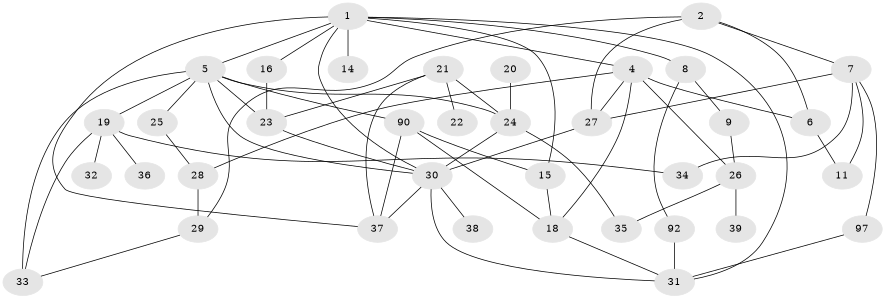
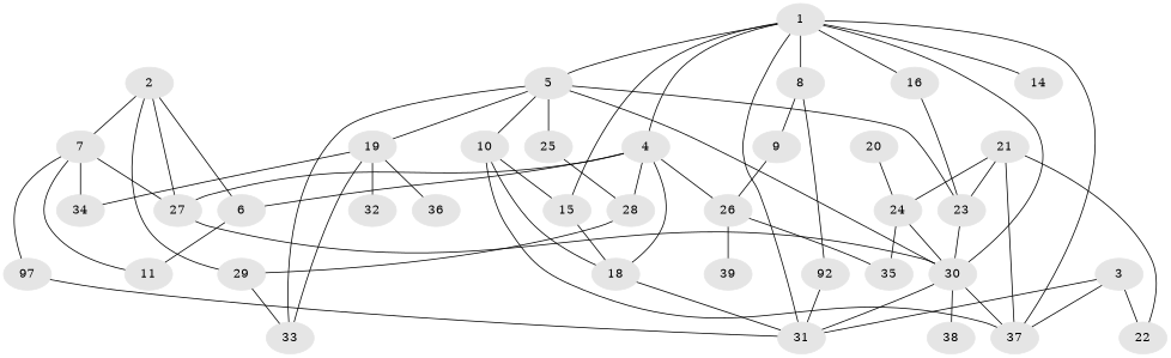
  graph {
    node [color=gray90 style=filled]
    edge [weight=1.0]
    1
    4
    5
    8
    14
    15
    16
    30
    31
    37
    6
    27
    18
    26
    28
-   10 [label=90]
+   10
    19
    23
    24
    25
    33
    9
    n23 [label=92]
    38
    2
    7
    29
    11
    n29 [label=97]
    34
+   3
    22
    35
    39
    32
    36
    20
    21
    1 -- 4
    1 -- 5
    1 -- 8
    1 -- 14
    1 -- 15
    1 -- 16
    1 -- 30
    1 -- 31
    1 -- 37
    4 -- 6
    4 -- 27
    4 -- 18
    4 -- 26
    4 -- 28
    5 -- 30
    5 -- 10
    5 -- 19
    5 -- 23
-   5 -- 24
    5 -- 25
    5 -- 33
    8 -- 9
    8 -- n23
    15 -- 18
    16 -- 23
    30 -- 31
    30 -- 37
    30 -- 38
    6 -- 11
    27 -- 30
    18 -- 31
    26 -- 35 [weight=2.0]
    26 -- 39
    28 -- 29
    10 -- 15
    10 -- 37
    10 -- 18
    19 -- 33
    19 -- 34
    19 -- 32
    19 -- 36
    23 -- 30
    24 -- 30
    24 -- 35
    25 -- 28
    9 -- 26
    n23 -- 31
    2 -- 6
    2 -- 27
    2 -- 7
    2 -- 29
    7 -- 27
    7 -- 11
    7 -- n29
    7 -- 34
    29 -- 33
    n29 -- 31
+   3 -- 31
+   3 -- 37
+   3 -- 22
    20 -- 24
    21 -- 37
    21 -- 23
    21 -- 24
    21 -- 22
  }
